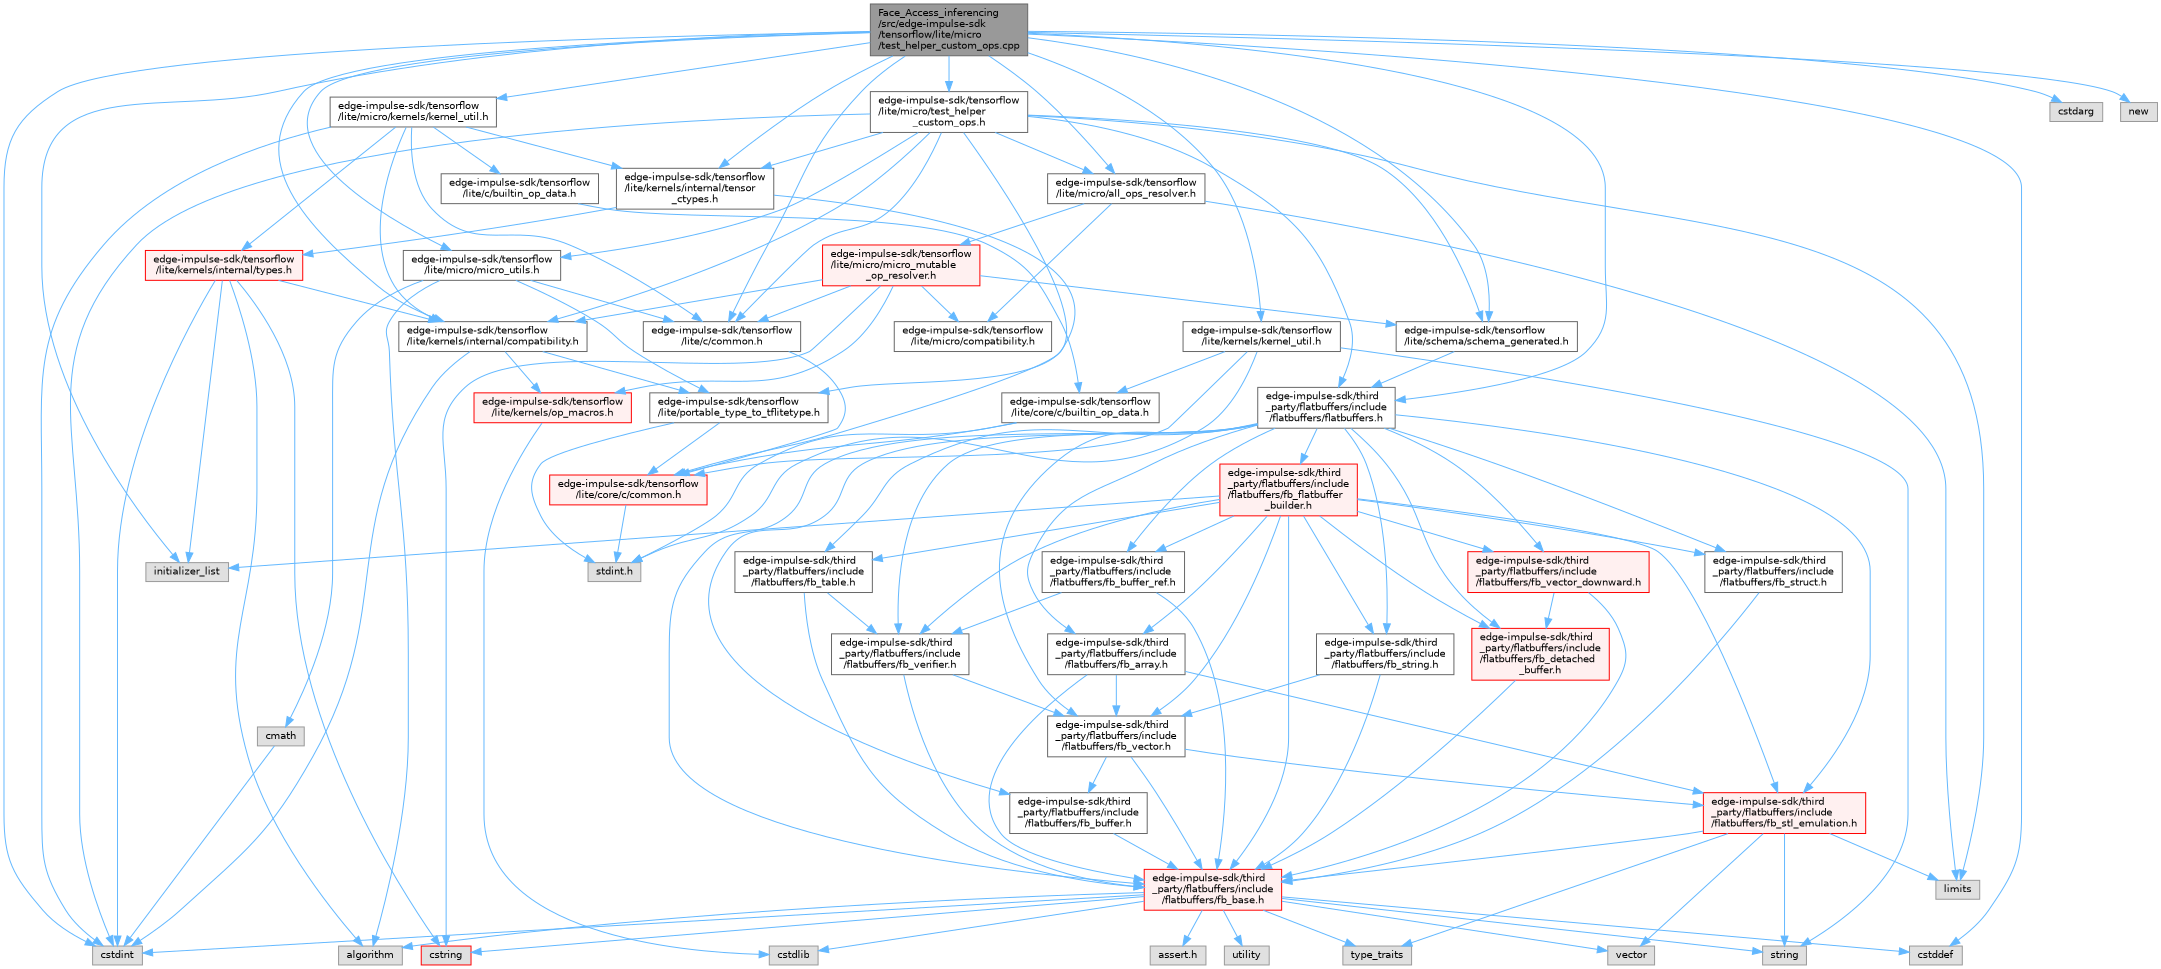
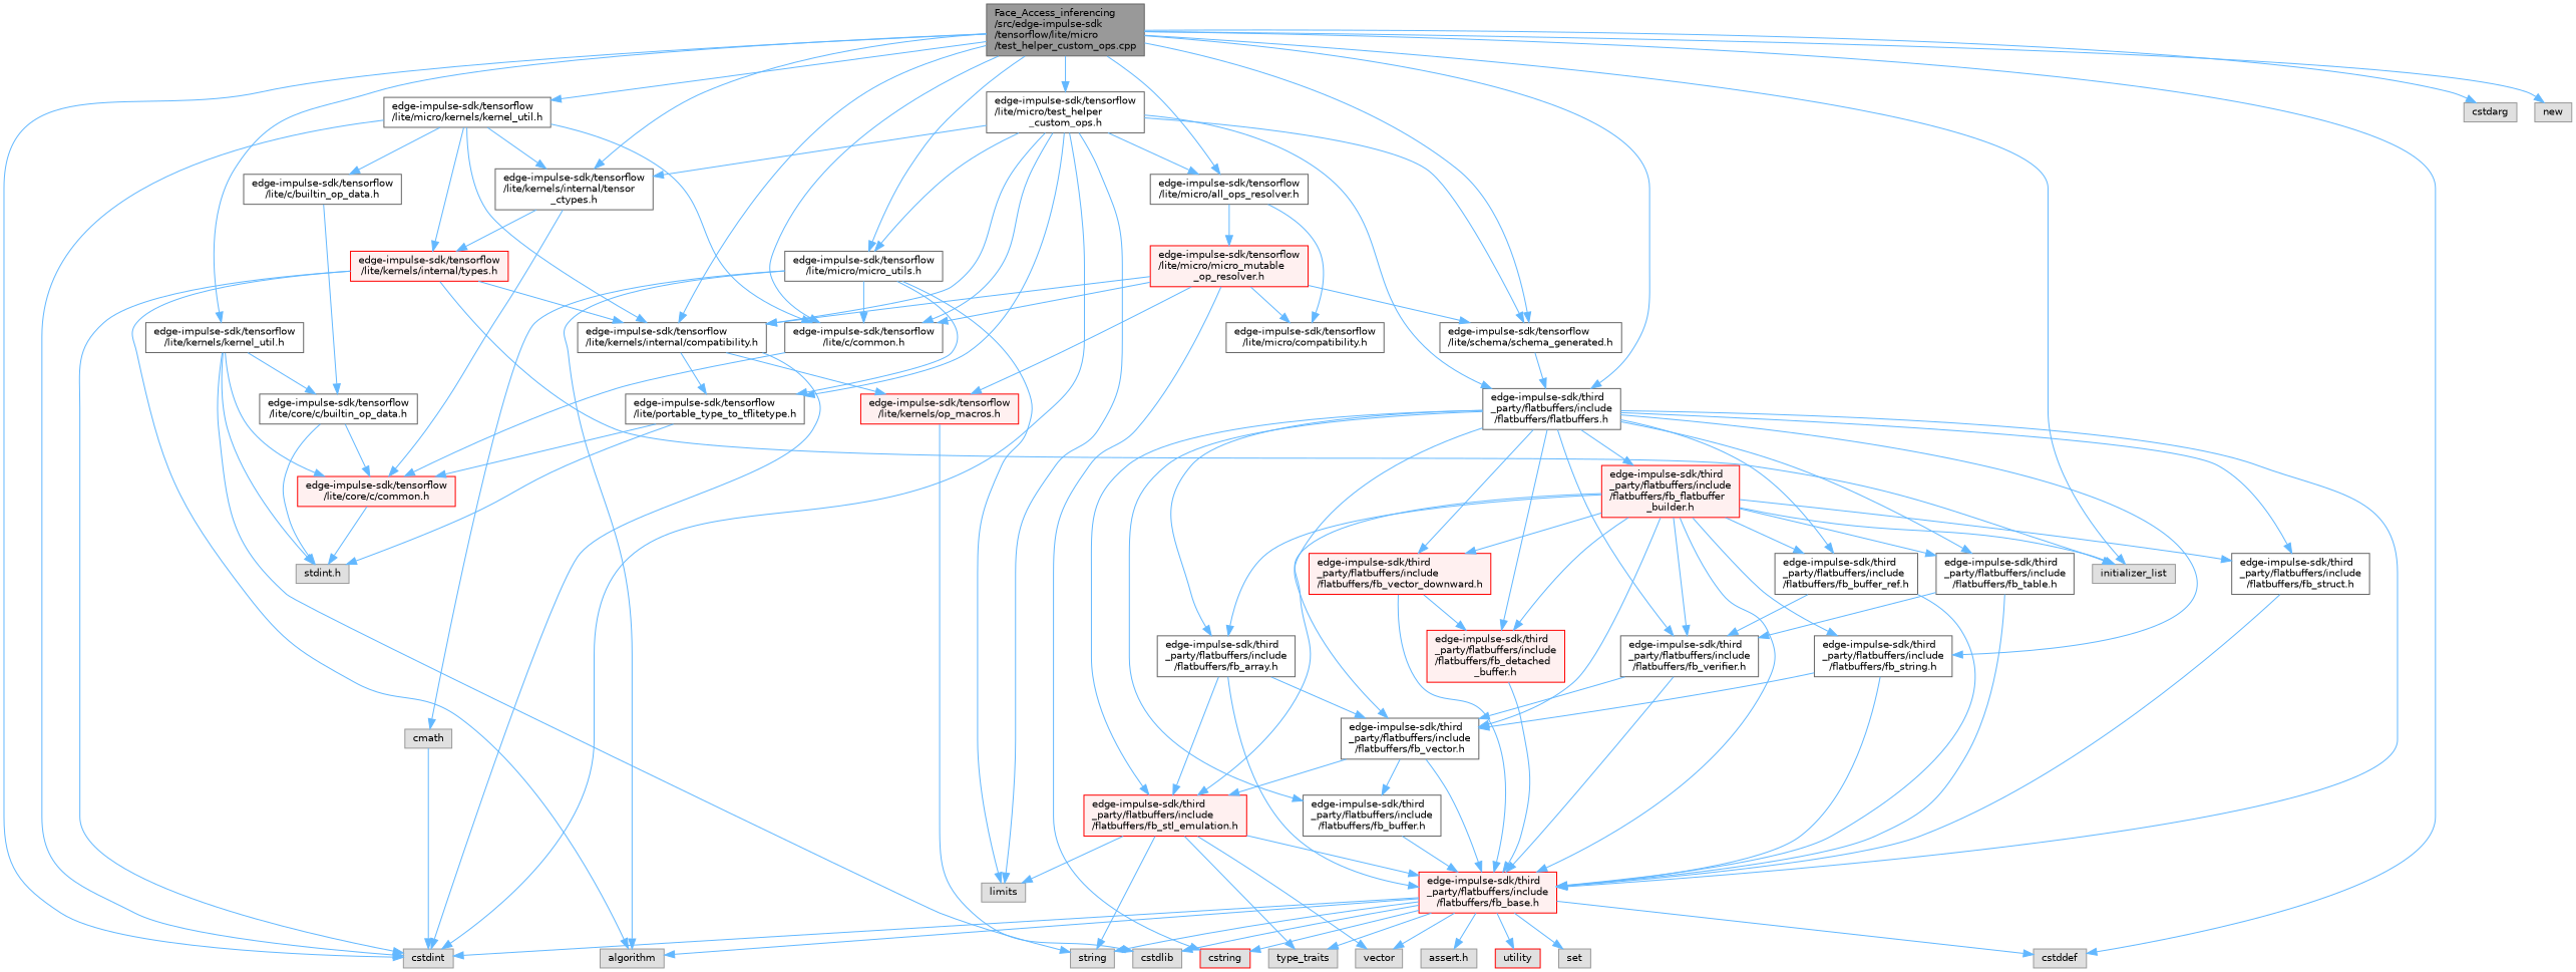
  digraph {
    node [color=grey40 fillcolor=white fontname=Helvetica fontsize=10 shape=box style=filled]
    edge [color=steelblue1 fontname=Helvetica fontsize=10 labelfontname=Helvetica labelfontsize=10 style=solid]
    n1 [color=gray40 fillcolor=grey60 fontcolor=black height=0.2 label="Face_Access_inferencing\l/src/edge-impulse-sdk\l/tensorflow/lite/micro\l/test_helper_custom_ops.cpp" width=0.4]
    n2 [height=0.2 label="edge-impulse-sdk/tensorflow\l/lite/micro/test_helper\l_custom_ops.h" width=0.4]
    n3 [color=grey60 fillcolor="#E0E0E0" height=0.2 label=cstdint width=0.4]
    n4 [height=0.2 label="edge-impulse-sdk/third\l_party/flatbuffers/include\l/flatbuffers/flatbuffers.h" width=0.4]
    n5 [color=grey60 fillcolor="#E0E0E0" height=0.2 label=cstddef width=0.4]
    n6 [color=grey60 fillcolor="#E0E0E0" height=0.2 label=initializer_list width=0.4]
    n7 [height=0.2 label="edge-impulse-sdk/tensorflow\l/lite/c/common.h" width=0.4]
    n8 [height=0.2 label="edge-impulse-sdk/tensorflow\l/lite/kernels/internal/compatibility.h" width=0.4]
    n9 [height=0.2 label="edge-impulse-sdk/tensorflow\l/lite/kernels/internal/tensor\l_ctypes.h" width=0.4]
    n10 [height=0.2 label="edge-impulse-sdk/tensorflow\l/lite/micro/all_ops_resolver.h" width=0.4]
    n11 [height=0.2 label="edge-impulse-sdk/tensorflow\l/lite/schema/schema_generated.h" width=0.4]
    n12 [height=0.2 label="edge-impulse-sdk/tensorflow\l/lite/micro/micro_utils.h" width=0.4]
    n13 [color=grey60 fillcolor="#E0E0E0" height=0.2 label=cstdarg width=0.4]
    n14 [color=grey60 fillcolor="#E0E0E0" height=0.2 label=new width=0.4]
    n15 [height=0.2 label="edge-impulse-sdk/tensorflow\l/lite/kernels/kernel_util.h" width=0.4]
    n16 [height=0.2 label="edge-impulse-sdk/tensorflow\l/lite/micro/kernels/kernel_util.h" width=0.4]
    n17 [color=grey60 fillcolor="#E0E0E0" height=0.2 label=limits width=0.4]
    n18 [height=0.2 label="edge-impulse-sdk/tensorflow\l/lite/portable_type_to_tflitetype.h" width=0.4]
    n19 [height=0.2 label="edge-impulse-sdk/third\l_party/flatbuffers/include\l/flatbuffers/fb_array.h" width=0.4]
    n20 [color=red fillcolor="#FFF0F0" height=0.2 label="edge-impulse-sdk/third\l_party/flatbuffers/include\l/flatbuffers/fb_base.h" width=0.4]
    n21 [color=red fillcolor="#FFF0F0" height=0.2 label="edge-impulse-sdk/third\l_party/flatbuffers/include\l/flatbuffers/fb_stl_emulation.h" width=0.4]
    n22 [height=0.2 label="edge-impulse-sdk/third\l_party/flatbuffers/include\l/flatbuffers/fb_vector.h" width=0.4]
    n23 [height=0.2 label="edge-impulse-sdk/third\l_party/flatbuffers/include\l/flatbuffers/fb_buffer.h" width=0.4]
    n24 [height=0.2 label="edge-impulse-sdk/third\l_party/flatbuffers/include\l/flatbuffers/fb_buffer_ref.h" width=0.4]
    n25 [height=0.2 label="edge-impulse-sdk/third\l_party/flatbuffers/include\l/flatbuffers/fb_verifier.h" width=0.4]
    n26 [color=red fillcolor="#FFF0F0" height=0.2 label="edge-impulse-sdk/third\l_party/flatbuffers/include\l/flatbuffers/fb_detached\l_buffer.h" width=0.4]
    n27 [color=red fillcolor="#FFF0F0" height=0.2 label="edge-impulse-sdk/third\l_party/flatbuffers/include\l/flatbuffers/fb_flatbuffer\l_builder.h" width=0.4]
    n28 [height=0.2 label="edge-impulse-sdk/third\l_party/flatbuffers/include\l/flatbuffers/fb_string.h" width=0.4]
    n29 [height=0.2 label="edge-impulse-sdk/third\l_party/flatbuffers/include\l/flatbuffers/fb_struct.h" width=0.4]
    n30 [height=0.2 label="edge-impulse-sdk/third\l_party/flatbuffers/include\l/flatbuffers/fb_table.h" width=0.4]
    n31 [color=red fillcolor="#FFF0F0" height=0.2 label="edge-impulse-sdk/third\l_party/flatbuffers/include\l/flatbuffers/fb_vector_downward.h" width=0.4]
    n32 [color=red fillcolor="#FFF0F0" height=0.2 label="edge-impulse-sdk/tensorflow\l/lite/core/c/common.h" width=0.4]
    n33 [color=red fillcolor="#FFF0F0" height=0.2 label="edge-impulse-sdk/tensorflow\l/lite/kernels/op_macros.h" width=0.4]
    n34 [color=red fillcolor="#FFF0F0" height=0.2 label="edge-impulse-sdk/tensorflow\l/lite/kernels/internal/types.h" width=0.4]
    n35 [height=0.2 label="edge-impulse-sdk/tensorflow\l/lite/micro/compatibility.h" width=0.4]
    n36 [color=red fillcolor="#FFF0F0" height=0.2 label="edge-impulse-sdk/tensorflow\l/lite/micro/micro_mutable\l_op_resolver.h" width=0.4]
    n37 [color=grey60 fillcolor="#E0E0E0" height=0.2 label=algorithm width=0.4]
    n38 [color=grey60 fillcolor="#E0E0E0" height=0.2 label=cmath width=0.4]
    n39 [color=grey60 fillcolor="#E0E0E0" height=0.2 label=string width=0.4]
    n40 [color=grey60 fillcolor="#E0E0E0" height=0.2 label="stdint.h" width=0.4]
    n41 [height=0.2 label="edge-impulse-sdk/tensorflow\l/lite/core/c/builtin_op_data.h" width=0.4]
    n42 [height=0.2 label="edge-impulse-sdk/tensorflow\l/lite/c/builtin_op_data.h" width=0.4]
    n43 [color=grey60 fillcolor="#E0E0E0" height=0.2 label="assert.h" width=0.4]
    n44 [color=grey60 fillcolor="#E0E0E0" height=0.2 label=cstdlib width=0.4]
    n45 [color=red fillcolor="#E0E0E0" height=0.2 label=cstring width=0.4]
-   n46 [color=grey60 fillcolor="#E0E0E0" height=0.2 label=utility width=0.4]
+   n46 [color=red fillcolor="#E0E0E0" height=0.2 label=utility width=0.4]
    n47 [color=grey60 fillcolor="#E0E0E0" height=0.2 label=type_traits width=0.4]
    n48 [color=grey60 fillcolor="#E0E0E0" height=0.2 label=vector width=0.4]
+   n49 [color=grey60 fillcolor="#E0E0E0" height=0.2 label=set width=0.4]
    n1 -> n2
    n1 -> n3
    n1 -> n4
    n1 -> n5
    n1 -> n6
    n1 -> n7
    n1 -> n8
    n1 -> n9
    n1 -> n10
    n1 -> n11
    n1 -> n12
    n1 -> n13
    n1 -> n14
    n1 -> n15
    n1 -> n16
    n2 -> n3
    n2 -> n4
    n2 -> n7
    n2 -> n8
    n2 -> n9
    n2 -> n10
    n2 -> n11
    n2 -> n12
    n2 -> n17
    n2 -> n18
    n4 -> n19
    n4 -> n20
    n4 -> n21
    n4 -> n22
    n4 -> n23
    n4 -> n24
    n4 -> n25
    n4 -> n26
    n4 -> n27
    n4 -> n28
    n4 -> n29
    n4 -> n30
    n4 -> n31
    n7 -> n32
    n8 -> n3
    n8 -> n18
    n8 -> n33
    n9 -> n32
    n9 -> n34
    n10 -> n35
    n10 -> n36
    n11 -> n4
    n12 -> n7
-   n10 -> n17
+   n12 -> n17
    n12 -> n18
    n12 -> n37
    n12 -> n38
    n15 -> n32
    n15 -> n39
    n15 -> n40
    n15 -> n41
    n16 -> n3
    n16 -> n7
    n16 -> n8
    n16 -> n9
    n16 -> n34
    n16 -> n42
    n18 -> n32
    n18 -> n40
    n19 -> n20
    n19 -> n21
    n19 -> n22
    n20 -> n3
    n20 -> n5
    n20 -> n37
    n20 -> n39
    n20 -> n43
    n20 -> n44
    n20 -> n45
    n20 -> n46
    n20 -> n47
    n20 -> n48
+   n20 -> n49
    n21 -> n17
    n21 -> n20
    n21 -> n39
    n21 -> n47
    n21 -> n48
    n22 -> n20
    n22 -> n21
    n22 -> n23
    n23 -> n20
    n24 -> n20
    n24 -> n25
    n25 -> n20
    n25 -> n22
    n26 -> n20
    n27 -> n6
    n27 -> n19
    n27 -> n20
    n27 -> n21
    n27 -> n22
    n27 -> n24
    n27 -> n25
    n27 -> n26
    n27 -> n28
    n27 -> n29
    n27 -> n30
    n27 -> n31
    n28 -> n20
    n28 -> n22
    n29 -> n20
    n30 -> n20
    n30 -> n25
    n31 -> n20
    n31 -> n26
    n32 -> n40
    n33 -> n44
    n34 -> n3
    n34 -> n6
    n34 -> n8
    n34 -> n37
-   n34 -> n45
    n36 -> n7
    n36 -> n8
    n36 -> n11
    n36 -> n33
    n36 -> n35
    n36 -> n45
    n38 -> n3
    n41 -> n32
    n41 -> n40
    n42 -> n41
  }
